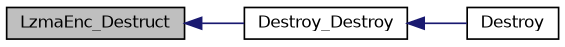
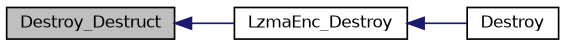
  digraph {
    rankdir=LR
    node [color=black fillcolor=white fontname=Helvetica fontsize=10 shape=record style=filled]
    edge [color=midnightblue dir=back fontname=Helvetica fontsize=10 labelfontname=Helvetica labelfontsize=10 style=solid]
-   n1 [fillcolor=grey75 fontcolor=black height=0.2 label=LzmaEnc_Destruct width=0.4]
-   n2 [height=0.2 label=Destroy_Destroy width=0.4]
+   n1 [fillcolor=grey75 fontcolor=black height=0.2 label=Destroy_Destruct width=0.4]
+   n2 [height=0.2 label=LzmaEnc_Destroy width=0.4]
    n3 [height=0.2 label=Destroy width=0.4]
    n1 -> n2
    n2 -> n3
  }
